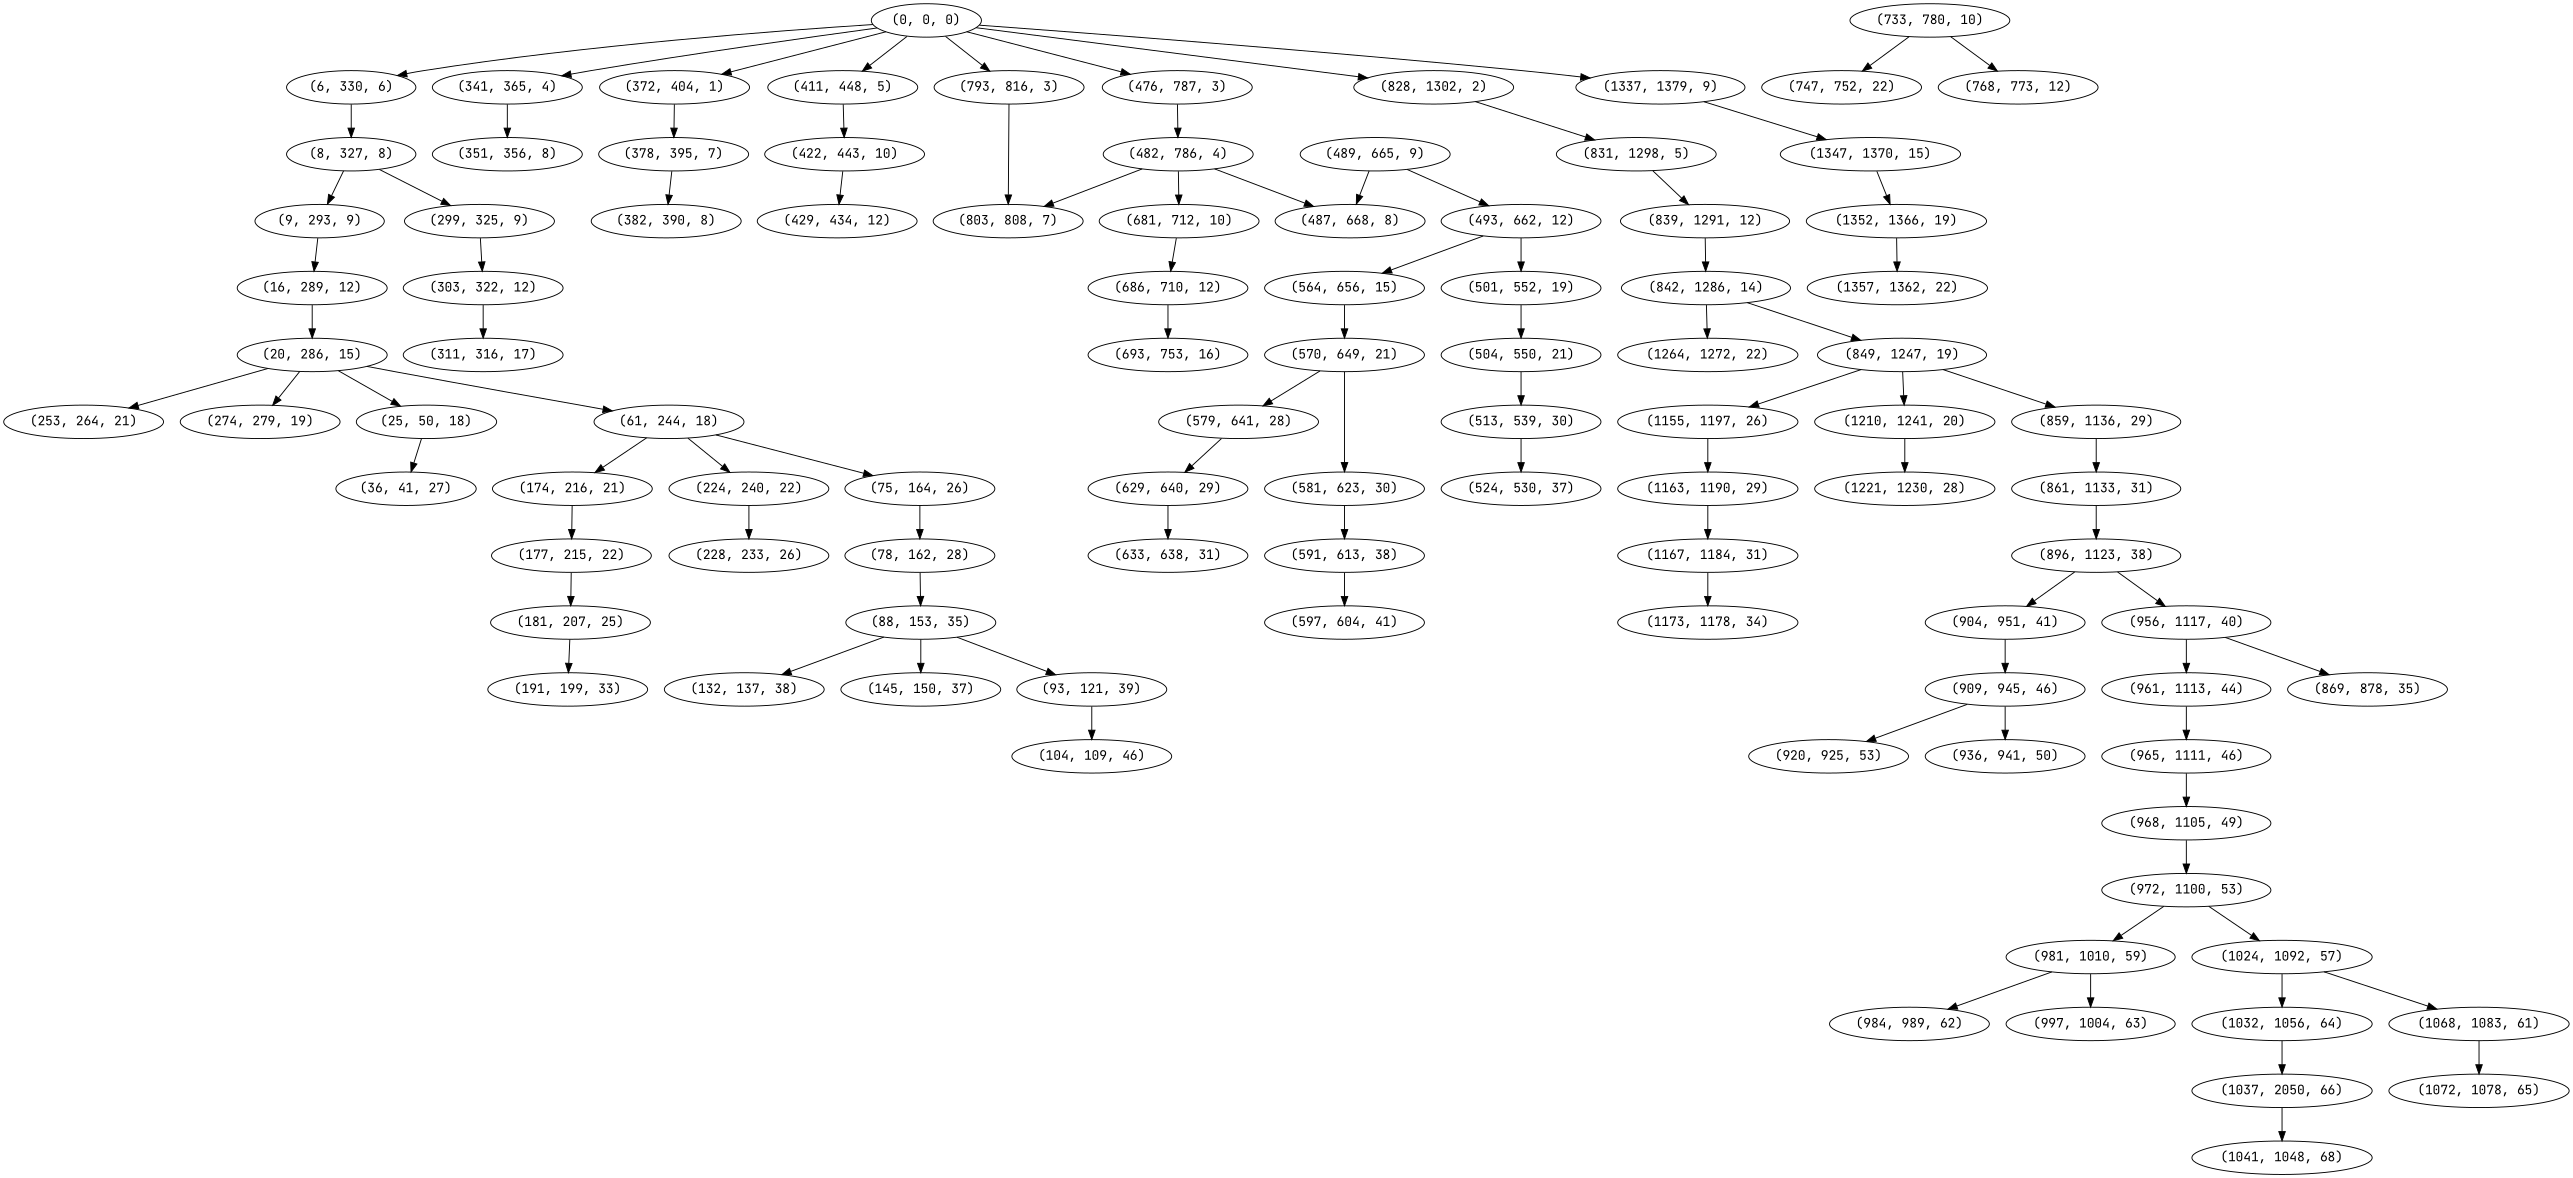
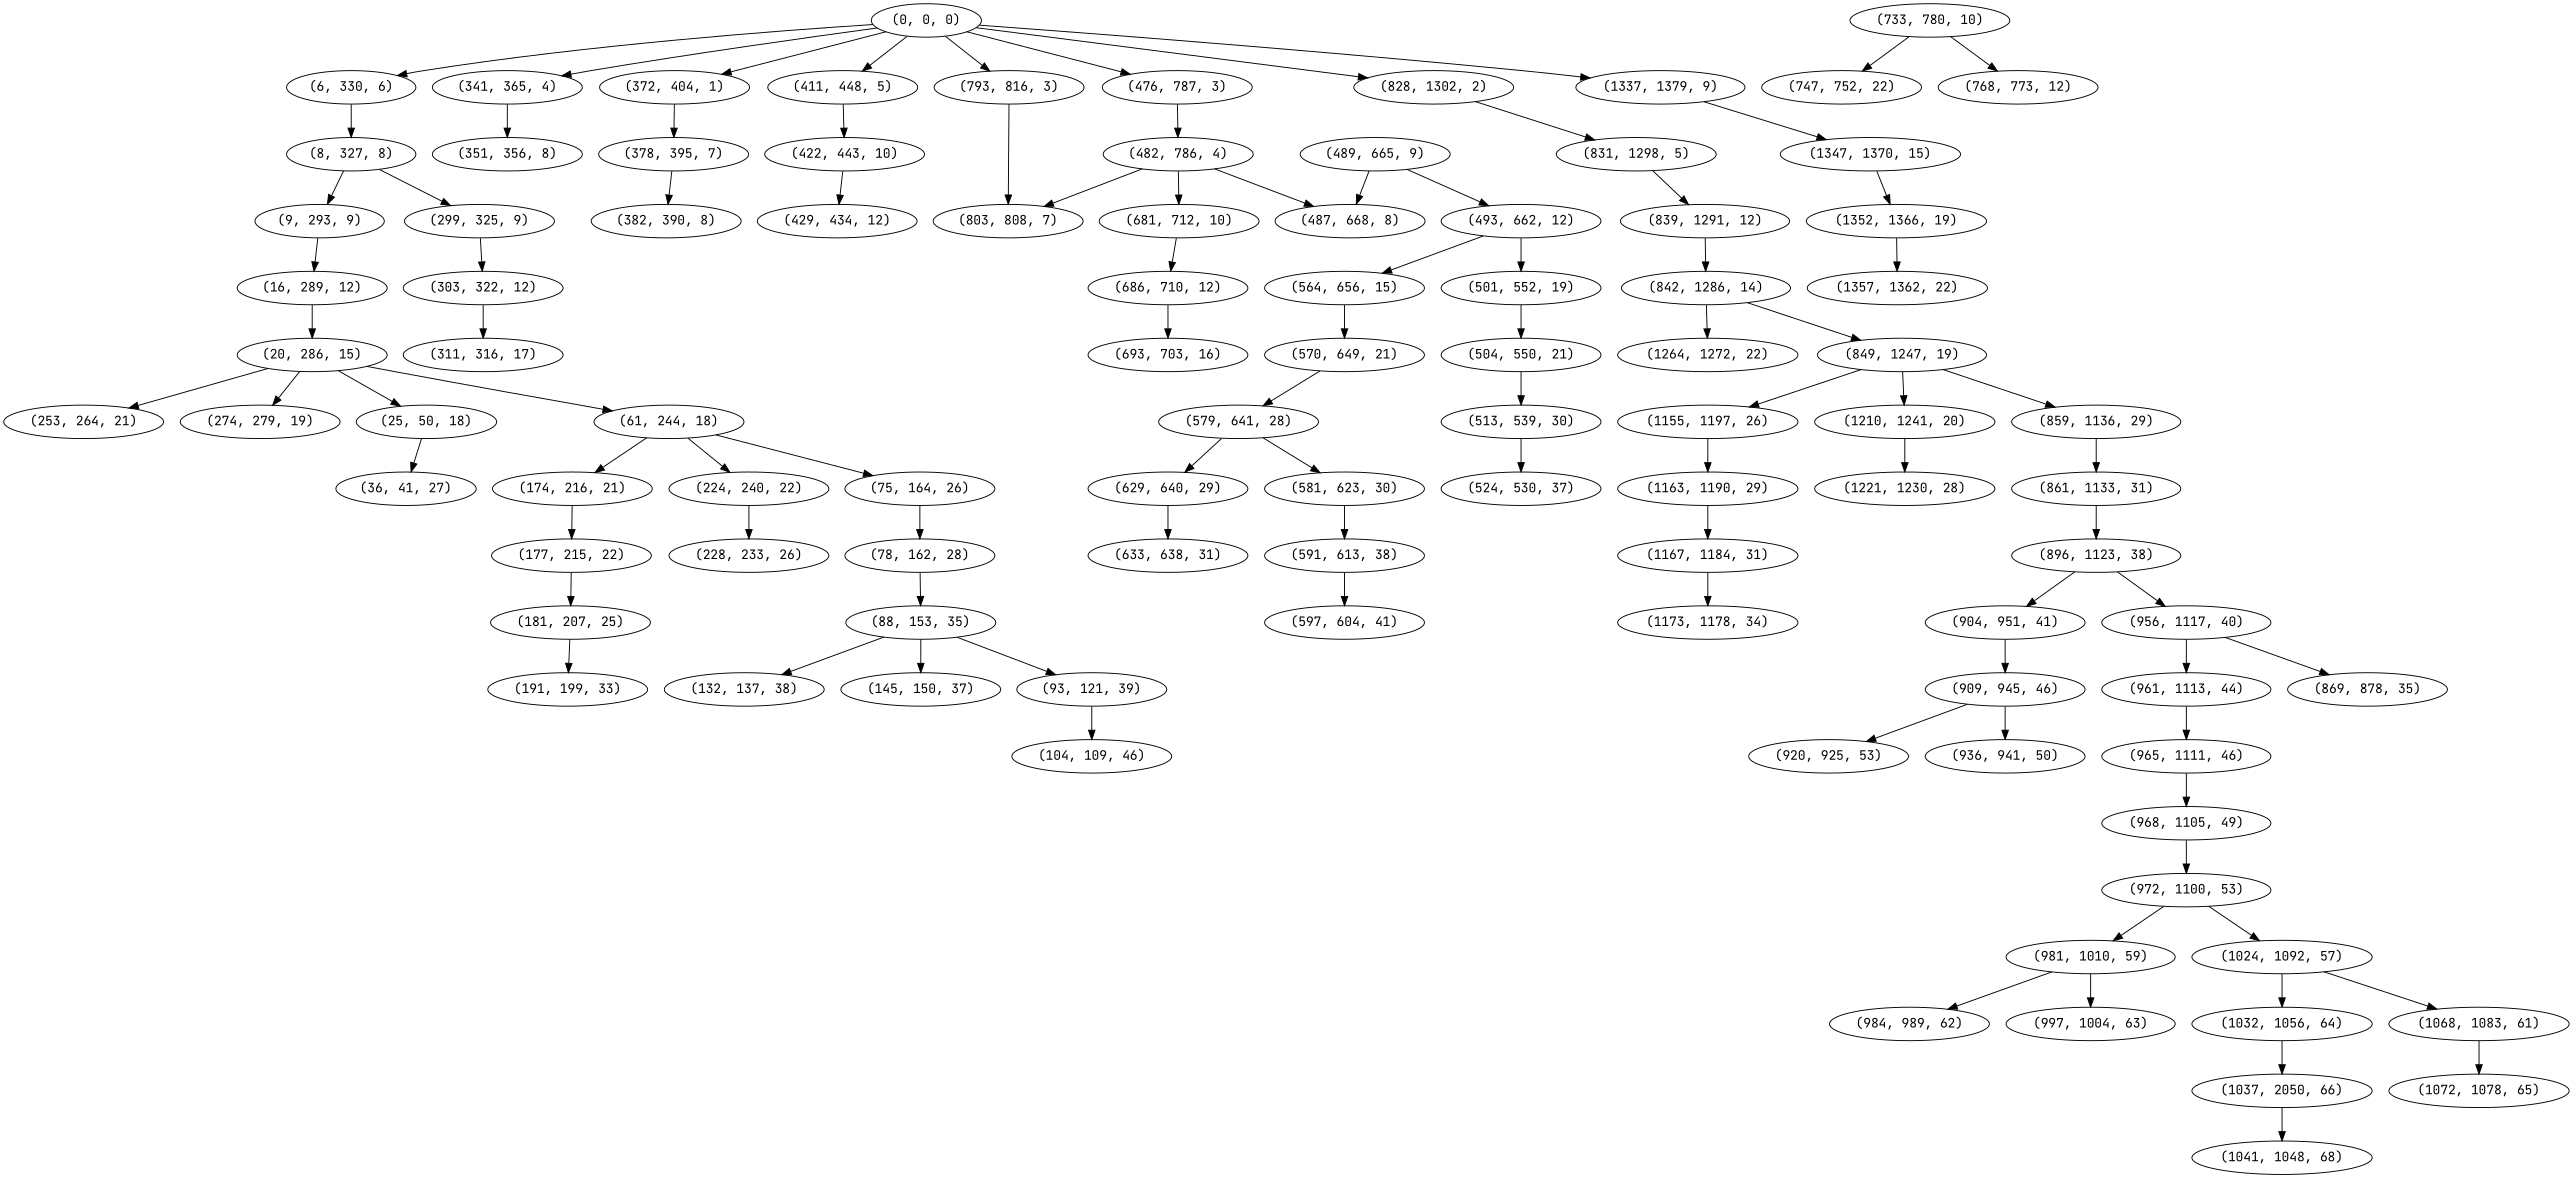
  digraph {
    fontname="JetBrains Mono"
    node [fontname="JetBrains Mono"]
    edge [fontname="JetBrains Mono"]
    "(0, 0, 0)"
    "(6, 330, 6)"
    "(341, 365, 4)"
    "(372, 404, 1)"
    "(411, 448, 5)"
    "(476, 787, 3)"
    "(793, 816, 3)"
    "(828, 1302, 2)"
    "(1337, 1379, 9)"
    "(8, 327, 8)"
    "(351, 356, 8)"
    "(378, 395, 7)"
    "(422, 443, 10)"
    "(482, 786, 4)"
    "(803, 808, 7)"
    "(831, 1298, 5)"
    "(1347, 1370, 15)"
    "(9, 293, 9)"
    "(299, 325, 9)"
    "(16, 289, 12)"
    "(303, 322, 12)"
    "(20, 286, 15)"
    "(25, 50, 18)"
    "(61, 244, 18)"
    "(253, 264, 21)"
    "(274, 279, 19)"
    "(36, 41, 27)"
    "(75, 164, 26)"
    "(174, 216, 21)"
    "(224, 240, 22)"
    "(78, 162, 28)"
    "(177, 215, 22)"
    "(228, 233, 26)"
    "(88, 153, 35)"
    "(93, 121, 39)"
    "(132, 137, 38)"
    "(145, 150, 37)"
    "(104, 109, 46)"
    "(181, 207, 25)"
    "(191, 199, 33)"
    "(311, 316, 17)"
    "(382, 390, 8)"
    "(429, 434, 12)"
    "(487, 668, 8)"
    "(681, 712, 10)"
    "(686, 710, 12)"
    "(733, 780, 10)"
    "(747, 752, 22)"
    "(768, 773, 12)"
    "(489, 665, 9)"
    "(493, 662, 12)"
    "(501, 552, 19)"
    "(564, 656, 15)"
    "(504, 550, 21)"
    "(570, 649, 21)"
    "(513, 539, 30)"
    "(524, 530, 37)"
    "(579, 641, 28)"
    "(581, 623, 30)"
    "(629, 640, 29)"
    "(591, 613, 38)"
    "(633, 638, 31)"
    "(597, 604, 41)"
-   "(693, 703, 16)" [label="(693, 753, 16)"]
+   "(693, 703, 16)"
    "(839, 1291, 12)"
    "(842, 1286, 14)"
    "(849, 1247, 19)"
    "(1264, 1272, 22)"
    "(859, 1136, 29)"
    "(1155, 1197, 26)"
    "(1210, 1241, 20)"
    "(861, 1133, 31)"
    "(1163, 1190, 29)"
    "(1221, 1230, 28)"
    "(896, 1123, 38)"
    "(904, 951, 41)"
    "(956, 1117, 40)"
    "(909, 945, 46)"
    "(869, 878, 35)"
    "(961, 1113, 44)"
    "(920, 925, 53)"
    "(936, 941, 50)"
    "(965, 1111, 46)"
    "(968, 1105, 49)"
    "(972, 1100, 53)"
    "(981, 1010, 59)"
    "(1024, 1092, 57)"
    "(984, 989, 62)"
    "(997, 1004, 63)"
    "(1032, 1056, 64)"
    "(1068, 1083, 61)"
    n92 [label="(1037, 2050, 66)"]
    "(1072, 1078, 65)"
    "(1041, 1048, 68)"
    "(1167, 1184, 31)"
    "(1173, 1178, 34)"
    "(1352, 1366, 19)"
    "(1357, 1362, 22)"
    "(0, 0, 0)" -> "(6, 330, 6)"
    "(0, 0, 0)" -> "(341, 365, 4)"
    "(0, 0, 0)" -> "(372, 404, 1)"
    "(0, 0, 0)" -> "(411, 448, 5)"
    "(0, 0, 0)" -> "(476, 787, 3)"
    "(0, 0, 0)" -> "(793, 816, 3)"
    "(0, 0, 0)" -> "(828, 1302, 2)"
    "(0, 0, 0)" -> "(1337, 1379, 9)"
    "(6, 330, 6)" -> "(8, 327, 8)"
    "(341, 365, 4)" -> "(351, 356, 8)"
    "(372, 404, 1)" -> "(378, 395, 7)"
    "(411, 448, 5)" -> "(422, 443, 10)"
    "(476, 787, 3)" -> "(482, 786, 4)"
    "(793, 816, 3)" -> "(803, 808, 7)"
    "(828, 1302, 2)" -> "(831, 1298, 5)"
    "(1337, 1379, 9)" -> "(1347, 1370, 15)"
    "(8, 327, 8)" -> "(9, 293, 9)"
    "(8, 327, 8)" -> "(299, 325, 9)"
    "(378, 395, 7)" -> "(382, 390, 8)"
    "(422, 443, 10)" -> "(429, 434, 12)"
    "(482, 786, 4)" -> "(803, 808, 7)"
    "(482, 786, 4)" -> "(487, 668, 8)"
    "(482, 786, 4)" -> "(681, 712, 10)"
    "(831, 1298, 5)" -> "(839, 1291, 12)"
    "(1347, 1370, 15)" -> "(1352, 1366, 19)"
    "(9, 293, 9)" -> "(16, 289, 12)"
    "(299, 325, 9)" -> "(303, 322, 12)"
    "(16, 289, 12)" -> "(20, 286, 15)"
    "(303, 322, 12)" -> "(311, 316, 17)"
    "(20, 286, 15)" -> "(25, 50, 18)"
    "(20, 286, 15)" -> "(61, 244, 18)"
    "(20, 286, 15)" -> "(253, 264, 21)"
    "(20, 286, 15)" -> "(274, 279, 19)"
    "(25, 50, 18)" -> "(36, 41, 27)"
    "(61, 244, 18)" -> "(75, 164, 26)"
    "(61, 244, 18)" -> "(174, 216, 21)"
    "(61, 244, 18)" -> "(224, 240, 22)"
    "(75, 164, 26)" -> "(78, 162, 28)"
    "(174, 216, 21)" -> "(177, 215, 22)"
    "(224, 240, 22)" -> "(228, 233, 26)"
    "(78, 162, 28)" -> "(88, 153, 35)"
    "(177, 215, 22)" -> "(181, 207, 25)"
    "(88, 153, 35)" -> "(93, 121, 39)"
    "(88, 153, 35)" -> "(132, 137, 38)"
    "(88, 153, 35)" -> "(145, 150, 37)"
    "(93, 121, 39)" -> "(104, 109, 46)"
    "(181, 207, 25)" -> "(191, 199, 33)"
    "(681, 712, 10)" -> "(686, 710, 12)"
    "(686, 710, 12)" -> "(693, 703, 16)"
    "(733, 780, 10)" -> "(747, 752, 22)"
    "(733, 780, 10)" -> "(768, 773, 12)"
    "(489, 665, 9)" -> "(487, 668, 8)"
    "(489, 665, 9)" -> "(493, 662, 12)"
    "(493, 662, 12)" -> "(501, 552, 19)"
    "(493, 662, 12)" -> "(564, 656, 15)"
    "(501, 552, 19)" -> "(504, 550, 21)"
    "(564, 656, 15)" -> "(570, 649, 21)"
    "(504, 550, 21)" -> "(513, 539, 30)"
    "(570, 649, 21)" -> "(579, 641, 28)"
    "(513, 539, 30)" -> "(524, 530, 37)"
-   "(570, 649, 21)" -> "(581, 623, 30)"
+   "(579, 641, 28)" -> "(581, 623, 30)"
    "(579, 641, 28)" -> "(629, 640, 29)"
    "(581, 623, 30)" -> "(591, 613, 38)"
    "(629, 640, 29)" -> "(633, 638, 31)"
    "(591, 613, 38)" -> "(597, 604, 41)"
    "(839, 1291, 12)" -> "(842, 1286, 14)"
    "(842, 1286, 14)" -> "(849, 1247, 19)"
    "(842, 1286, 14)" -> "(1264, 1272, 22)"
    "(849, 1247, 19)" -> "(859, 1136, 29)"
    "(849, 1247, 19)" -> "(1155, 1197, 26)"
    "(849, 1247, 19)" -> "(1210, 1241, 20)"
    "(859, 1136, 29)" -> "(861, 1133, 31)"
    "(1155, 1197, 26)" -> "(1163, 1190, 29)"
    "(1210, 1241, 20)" -> "(1221, 1230, 28)"
    "(861, 1133, 31)" -> "(896, 1123, 38)"
    "(1163, 1190, 29)" -> "(1167, 1184, 31)"
    "(896, 1123, 38)" -> "(904, 951, 41)"
    "(896, 1123, 38)" -> "(956, 1117, 40)"
    "(904, 951, 41)" -> "(909, 945, 46)"
    "(956, 1117, 40)" -> "(869, 878, 35)"
    "(956, 1117, 40)" -> "(961, 1113, 44)"
    "(909, 945, 46)" -> "(920, 925, 53)"
    "(909, 945, 46)" -> "(936, 941, 50)"
    "(961, 1113, 44)" -> "(965, 1111, 46)"
    "(965, 1111, 46)" -> "(968, 1105, 49)"
    "(968, 1105, 49)" -> "(972, 1100, 53)"
    "(972, 1100, 53)" -> "(981, 1010, 59)"
    "(972, 1100, 53)" -> "(1024, 1092, 57)"
    "(981, 1010, 59)" -> "(984, 989, 62)"
    "(981, 1010, 59)" -> "(997, 1004, 63)"
    "(1024, 1092, 57)" -> "(1032, 1056, 64)"
    "(1024, 1092, 57)" -> "(1068, 1083, 61)"
    "(1032, 1056, 64)" -> n92
    "(1068, 1083, 61)" -> "(1072, 1078, 65)"
    n92 -> "(1041, 1048, 68)"
    "(1167, 1184, 31)" -> "(1173, 1178, 34)"
    "(1352, 1366, 19)" -> "(1357, 1362, 22)"
  }
